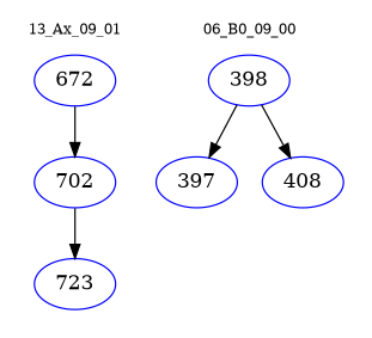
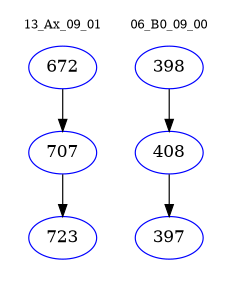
  digraph {
    node [color=blue]
    edge [color=black]
-   n1 [label=702]
+   n1 [label=707]
    n2 [label=672]
    n3 [label=723]
    n4 [label=398]
    n5 [label=397]
    n6 [label=408]
    subgraph cluster_1 {
      color=white
      fontsize=10
      label="13_Ax_09_01"
      n1
      n2
      n3
    }
    subgraph cluster_2 {
      color=white
      fontsize=10
      label="06_B0_09_00"
      n4
      n5
      n6
    }
    n1 -> n3
    n2 -> n1
-   n4 -> n5
+   n6 -> n5
    n4 -> n6
  }
